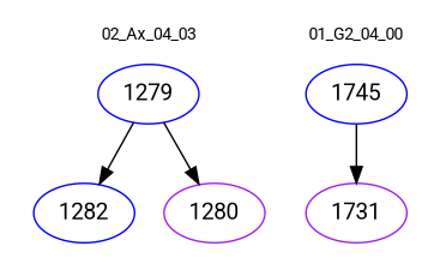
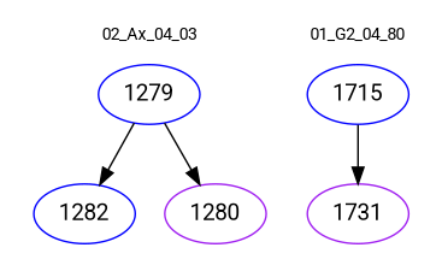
  digraph {
    fontname=Roboto
    node [color=blue fontname=Roboto]
    edge [color=black fontname=Roboto]
    n1 [label=1279]
    n2 [label=1282]
    n3 [color=purple label=1280]
-   n4 [label=1745]
+   n4 [label=1715]
    n5 [color=purple label=1731]
    subgraph cluster_1 {
      color=white
      fontsize=10
      label="02_Ax_04_03"
      n1
      n2
      n3
    }
    subgraph cluster_2 {
      color=white
      fontsize=10
-     label="01_G2_04_00"
+     label="01_G2_04_80"
      n4
      n5
    }
    n1 -> n2
    n1 -> n3
    n4 -> n5
  }
